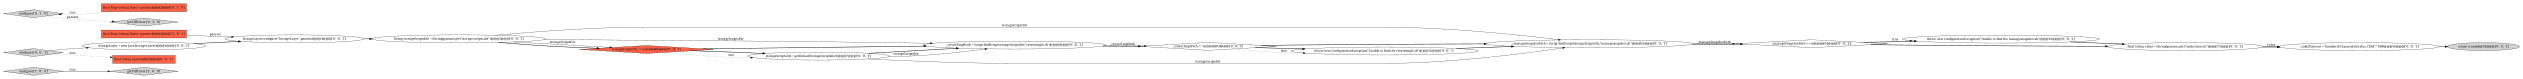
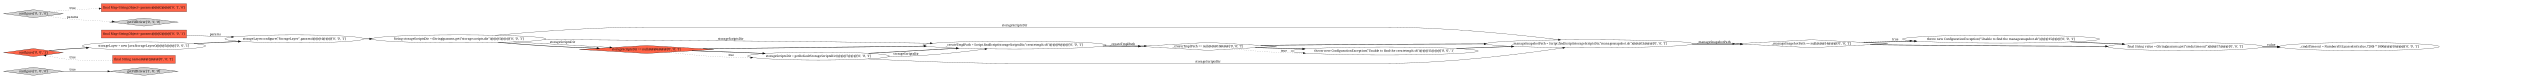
  digraph {
    fontname="Noto Serif"
    rankdir=LR
    node [fillcolor=white fontname="Noto Serif" shape=ellipse style=filled]
    edge [fontname="Noto Serif" style=bold]
    n1 [fillcolor=lightgray label="getVifDriver['1', '0', '0']" shape=diamond]
    n2 [label="storageLayer.configure(\"StorageLayer\",params)@@@4@@@['0', '0', '1']"]
    n3 [label="String storageScriptsDir = (String)params.get(\"storage.scripts.dir\")@@@5@@@['0', '0', '1']"]
    n4 [label="_manageSnapshotPath = Script.findScript(storageScriptsDir,\"managesnapshot.sh\")@@@13@@@['0', '0', '1']"]
    n5 [label="_createTmplPath = Script.findScript(storageScriptsDir,\"createtmplt.sh\")@@@9@@@['0', '0', '1']"]
    n6 [fillcolor=tomato label="storageScriptsDir == null@@@6@@@['0', '0', '1']" shape=diamond]
    n7 [label="_createTmplPath == null@@@10@@@['0', '0', '1']" shape=diamond]
    n8 [label="throw new ConfigurationException(\"Unable to find the createtmplt.sh\")@@@11@@@['0', '0', '1']"]
    n9 [label="_manageSnapshotPath == null@@@14@@@['0', '0', '1']" shape=diamond]
    n10 [fillcolor=tomato label="final Map<String,Object> params@@@2@@@['0', '0', '1']" shape=box]
    n11 [label="throw new ConfigurationException(\"Unable to find the managesnapshot.sh\")@@@15@@@['0', '0', '1']"]
    n12 [label="final String value = (String)params.get(\"cmds.timeout\")@@@17@@@['0', '0', '1']"]
    n13 [label="_cmdsTimeout = NumbersUtil.parseInt(value,7200) * 1000@@@18@@@['0', '0', '1']"]
-   n14 [fillcolor=lightgray label="configure['0', '0', '1']" shape=diamond]
+   n14 [fillcolor=tomato label="configure['0', '0', '1']" shape=diamond]
    n15 [label="storageLayer = new JavaStorageLayer()@@@3@@@['0', '0', '1']"]
    n16 [fillcolor=tomato label="final String name@@@2@@@['0', '0', '1']" shape=box]
-   n17 [fillcolor=lightgray label="return true@@@19@@@['0', '0', '1']"]
    n18 [label="storageScriptsDir = getDefaultStorageScriptsDir()@@@7@@@['0', '0', '1']"]
    n19 [fillcolor=lightgray label="configure['0', '1', '0']" shape=diamond]
    n20 [fillcolor=tomato label="final Map<String,Object> params@@@2@@@['0', '1', '0']" shape=box]
    n21 [fillcolor=lightgray label="getVifDriver['0', '1', '0']" shape=diamond]
    n22 [fillcolor=lightgray label="configure['1', '0', '0']" shape=diamond]
    n2 -> n3
    n3 -> n4 [label=storageScriptsDir style=solid]
    n3 -> n5 [label=storageScriptsDir style=solid]
    n3 -> n6 [label=storageScriptsDir style=solid]
    n3 -> n6
    n4 -> n9 [label=_manageSnapshotPath style=solid]
    n4 -> n9
    n5 -> n7 [label=_createTmplPath style=solid]
    n5 -> n7
    n6 -> n5
    n6 -> n18
    n6 -> n18 [label=true style=dotted]
    n7 -> n4
    n7 -> n8
    n7 -> n8 [label=true style=dotted]
    n8 -> n4
    n9 -> n11 [label=true style=dotted]
    n9 -> n11
    n9 -> n12
    n10 -> n2 [label=params style=solid]
    n11 -> n12
    n12 -> n13 [label=value style=solid]
    n12 -> n13
-   n13 -> n17
-   n14 -> n15 [style=solid]
-   n14 -> n16 [label=true style=dotted]
+   n14 -> n15
+   n16 -> n14 [label=true style=dotted]
    n15 -> n2
    n18 -> n4 [label=storageScriptsDir style=solid]
    n18 -> n5
    n18 -> n5 [label=storageScriptsDir style=solid]
-   n20 -> n19 [label=true style=dotted]
+   n19 -> n20 [label=true style=dotted]
    n19 -> n21 [label=params style=dotted]
    n22 -> n1 [label=true style=solid]
  }
